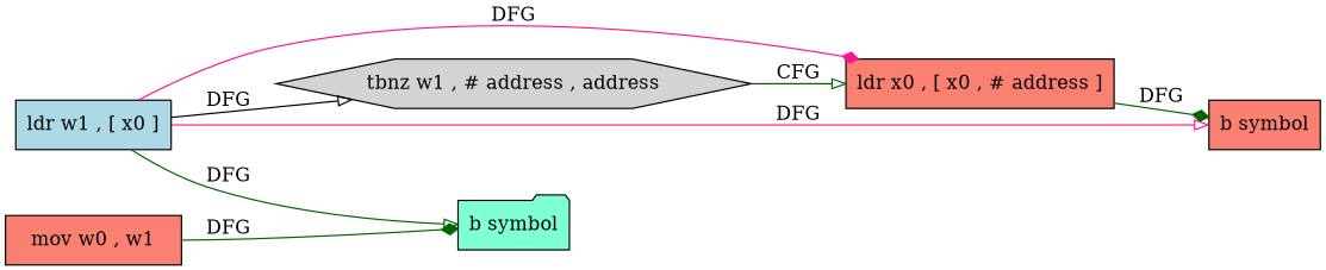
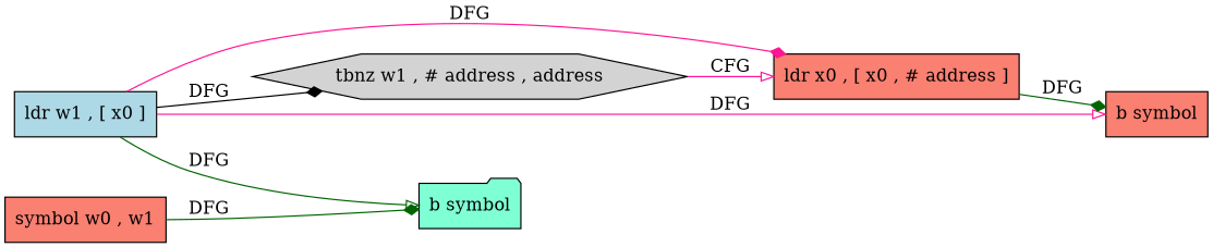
  digraph {
    rankdir=LR
    node [fillcolor=salmon shape=box style=filled]
    edge [arrowhead=onormal color=deeppink]
    n1 [fillcolor=lightblue label="ldr w1 , [ x0 ]"]
    n2 [fillcolor=lightgrey label="tbnz w1 , # address , address" shape=hexagon]
    n3 [label="b symbol"]
    n4 [fillcolor=aquamarine label="b symbol" shape=folder]
    n5 [label="ldr x0 , [ x0 , # address ]"]
-   n6 [label="mov w0 , w1"]
-   n1 -> n2 [color=black label=DFG]
+   n6 [label="symbol w0 , w1"]
+   n1 -> n2 [arrowhead=diamond color=black label=DFG]
    n1 -> n3 [label=DFG]
    n1 -> n4 [color=darkgreen label=DFG]
    n1 -> n5 [arrowhead=diamond label=DFG]
-   n2 -> n5 [color=darkgreen label=CFG]
+   n2 -> n5 [label=CFG]
    n5 -> n3 [arrowhead=diamond color=darkgreen label=DFG]
    n6 -> n4 [arrowhead=diamond color=darkgreen label=DFG]
  }
